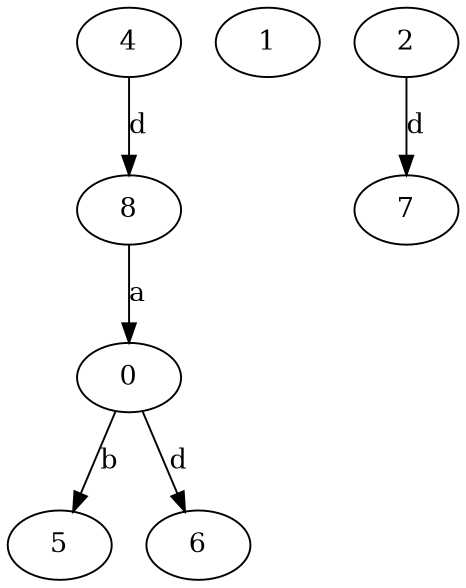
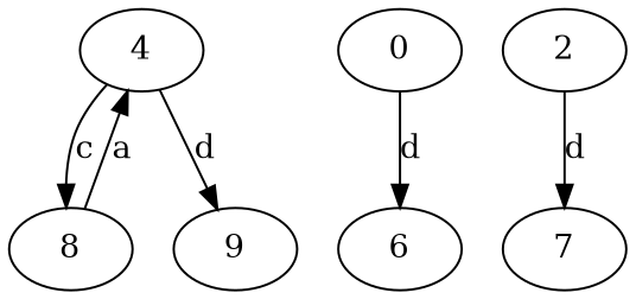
  strict digraph {
    4
    8
+   9
    0
-   5
    6
-   1
    2
    7
-   4 -> 8 [label=d]
-   8 -> 0 [label=a]
-   0 -> 5 [label=b]
+   4 -> 8 [label=c]
+   4 -> 9 [label=d]
+   8 -> 4 [label=a]
    0 -> 6 [label=d]
    2 -> 7 [label=d]
  }
